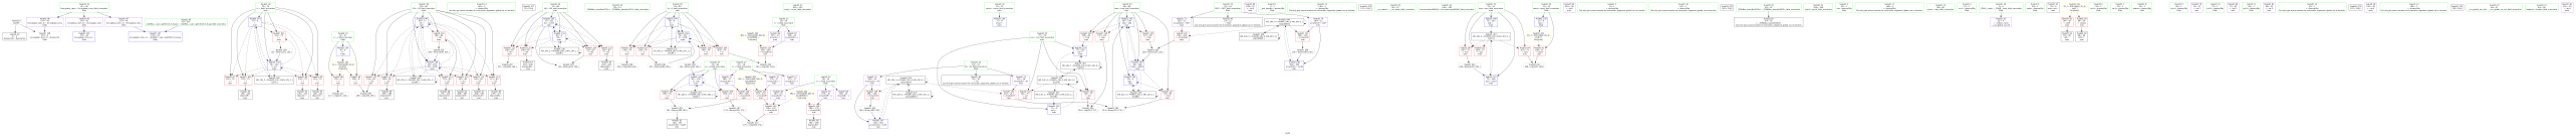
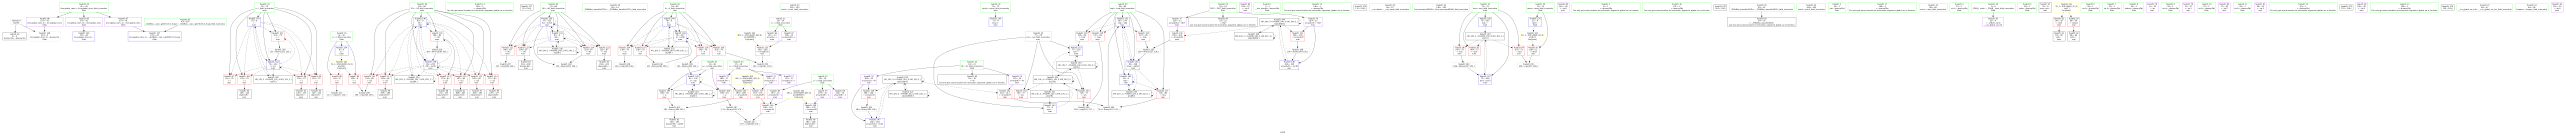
  digraph {
    fontname=Nunito
    label=SVFG
    node [color=red fontname=Nunito shape=record]
    edge [fontname=Nunito style=solid]
    n1 [color=grey label="{NodeID: 0\nNullPtr}"]
    n2 [color=black label="{NodeID: 46\n2\<--3\ndummyVal\<--dummyVal\n}"]
    n3 [color=blue label="{NodeID: 138\n273\<--3\nllvm.global_ctors_2\<--dummyVal\nGlob }" style=dotted]
    n4 [label="{NodeID: 97\n115\<--75\n\<--i\nmain\n}"]
    n5 [color=grey label="{NodeID: 211\n117 = cmp(115, 116, )\n}"]
    n6 [color=green label="{NodeID: 14\n140\<--1\n\<--dummyObj\nCan only get source location for instruction, argument, global var or function.}"]
    n7 [color=black label="{NodeID: 277\n53 = PHI()\n}"]
    n8 [color=grey label="{NodeID: 194\n232 = Binary(231, 105, )\n}"]
    n9 [color=blue label="{NodeID: 155\n87\<--232\ni42\<--inc55\nmain\n}"]
    n10 [label="{NodeID: 121\n206\<--87\n\<--i42\nmain\n}"]
    n11 [label="{NodeID: 122\n209\<--87\n\<--i42\nmain\n}"]
    n12 [label="{NodeID: 123\n223\<--87\n\<--i42\nmain\n}"]
    n13 [label="{NodeID: 124\n231\<--87\n\<--i42\nmain\n}"]
    n14 [color=blue label="{NodeID: 151\n87\<--9\ni42\<--\nmain\n}"]
    n15 [color=black label="{NodeID: 226\nMR_24V_2 = PHI(MR_24V_3, MR_24V_1, )\npts\{88 \}\n}"]
    n16 [color=grey label="{NodeID: 207\n207 = cmp(206, 140, )\n}"]
    n17 [color=black label="{NodeID: 63\n210\<--209\nidxprom46\<--\nmain\n}"]
    n18 [color=black label="{NodeID: 64\n224\<--223\nidxprom51\<--\nmain\n}"]
    n19 [label="{NodeID: 111\n158\<--83\n\<--i15\nmain\n}"]
    n20 [color=black label="{NodeID: 56\n159\<--158\nidxprom19\<--\nmain\n}"]
    n21 [color=green label="{NodeID: 28\n50\<--51\n_ZNSt8ios_base4InitC1Ev\<--_ZNSt8ios_base4InitC1Ev_field_insensitive\n}"]
    n22 [color=grey label="{NodeID: 208\n139 = cmp(138, 140, )\n}"]
    n23 [label="{NodeID: 125\n161\<--160\n\<--arrayidx20\nmain\n}"]
    n24 [color=grey label="{NodeID: 205\n163 = cmp(161, 162, )\n}"]
    n25 [color=green label="{NodeID: 42\n102\<--103\nscanf\<--scanf_field_insensitive\n}"]
    n26 [color=black label="{NodeID: 222\nMR_16V_2 = PHI(MR_16V_4, MR_16V_1, )\npts\{80 \}\n}"]
    n27 [color=blue label="{NodeID: 144\n79\<--9\nX\<--\nmain\n}"]
    n28 [color=blue label="{NodeID: 156\n79\<--237\nX\<--inc58\nmain\n}"]
    n29 [label="{NodeID: 104\n138\<--79\n\<--X\nmain\n}"]
    n30 [label="{NodeID: 105\n142\<--79\n\<--X\nmain\n}"]
    n31 [label="{NodeID: 106\n162\<--79\n\<--X\nmain\n}"]
    n32 [label="{NodeID: 107\n236\<--79\n\<--X\nmain\n}"]
    n33 [color=grey label="{NodeID: 199\n143 = Binary(140, 142, )\n}"]
    n34 [color=grey label="{NodeID: 196\n237 = Binary(236, 105, )\n}"]
    n35 [color=blue label="{NodeID: 139\n71\<--9\nretval\<--\nmain\n}"]
    n36 [color=blue label="{NodeID: 153\n77\<--220\nans\<--\nmain\n}"]
    n37 [color=black label="{NodeID: 216\nMR_14V_7 = PHI(MR_14V_6, MR_14V_5, )\npts\{78 \}\n}"]
    n38 [color=black label="{NodeID: 230\nMR_14V_4 = PHI(MR_14V_5, MR_14V_3, )\npts\{78 \}\n}"]
    n39 [label="{NodeID: 102\n216\<--77\n\<--ans\nmain\n}"]
    n40 [label="{NodeID: 103\n241\<--77\n\<--ans\nmain\n}"]
    n41 [color=black label="{NodeID: 221\nMR_14V_2 = PHI(MR_14V_4, MR_14V_1, )\npts\{78 \}\n}"]
    n42 [color=grey label="{NodeID: 206\n218 = cmp(216, 217, )\n}"]
    n43 [color=purple label="{NodeID: 70\n179\<--15\narrayidx29\<--y\nmain\n}"]
    n44 [label="{NodeID: 128\n180\<--179\n\<--arrayidx29\nmain\n}"]
    n45 [color=black label="{NodeID: 60\n181\<--180\nidxprom30\<--\nmain\n}"]
    n46 [color=purple label="{NodeID: 84\n128\<--37\n\<--.str.5\nmain\n}"]
    n47 [color=green label="{NodeID: 1\n7\<--1\n__dso_handle\<--dummyObj\nGlob }"]
    n48 [label="{NodeID: 98\n119\<--75\n\<--i\nmain\n}"]
    n49 [color=black label="{NodeID: 53\n120\<--119\nidxprom\<--\nmain\n}"]
    n50 [color=green label="{NodeID: 15\n146\<--1\n\<--dummyObj\nCan only get source location for instruction, argument, global var or function.}"]
    n51 [color=black label="{NodeID: 278\n112 = PHI()\n}"]
    n52 [color=grey label="{NodeID: 195\n184 = Binary(183, 105, )\n}"]
    n53 [color=blue label="{NodeID: 147\n182\<--184\narrayidx31\<--inc32\nmain\n}"]
    n54 [color=black label="{NodeID: 239\nMR_32V_4 = PHI(MR_32V_6, MR_32V_3, )\npts\{210000 \}\n}"]
    n55 [label="{NodeID: 129\n183\<--182\n\<--arrayidx31\nmain\n}"]
    n56 [label="{NodeID: 132\n212\<--211\n\<--arrayidx47\nmain\n}"]
    n57 [color=black label="{NodeID: 227\nMR_32V_2 = PHI(MR_32V_3, MR_32V_1, )\npts\{210000 \}\n}"]
    n58 [label="{NodeID: 112\n165\<--83\n\<--i15\nmain\n}"]
    n59 [color=black label="{NodeID: 57\n166\<--165\nidxprom22\<--\nmain\n}"]
    n60 [color=green label="{NodeID: 29\n56\<--57\n__cxa_atexit\<--__cxa_atexit_field_insensitive\n}"]
    n61 [color=grey label="{NodeID: 209\n156 = cmp(154, 155, )\n}"]
    n62 [label="{NodeID: 126\n168\<--167\n\<--arrayidx23\nmain\n}"]
    n63 [color=grey label="{NodeID: 212\n175 = cmp(168, 174, )\n}"]
    n64 [color=green label="{NodeID: 43\n149\<--150\nllvm.memset.p0i8.i64\<--llvm.memset.p0i8.i64_field_insensitive\n}"]
    n65 [color=black label="{NodeID: 223\nMR_18V_2 = PHI(MR_18V_3, MR_18V_1, )\npts\{82 \}\n}"]
    n66 [color=blue label="{NodeID: 145\n81\<--143\np\<--sub\nmain\n}"]
    n67 [label="{NodeID: 108\n169\<--81\n\<--p\nmain\n}"]
    n68 [label="{NodeID: 109\n186\<--81\n\<--p\nmain\n}"]
    n69 [color=grey label="{NodeID: 197\n174 = Binary(169, 173, )\n}"]
    n70 [color=grey label="{NodeID: 202\n191 = Binary(186, 190, )\n}"]
    n71 [color=blue label="{NodeID: 140\n73\<--105\ntest\<--\nmain\n}"]
    n72 [color=black label="{NodeID: 219\nMR_10V_3 = PHI(MR_10V_4, MR_10V_2, )\npts\{74 \}\n}"]
    n73 [color=blue label="{NodeID: 157\n73\<--248\ntest\<--inc62\nmain\n}"]
    n74 [label="{NodeID: 94\n107\<--73\n\<--test\nmain\n}"]
    n75 [label="{NodeID: 95\n240\<--73\n\<--test\nmain\n}"]
    n76 [label="{NodeID: 96\n247\<--73\n\<--test\nmain\n}"]
    n77 [color=grey label="{NodeID: 210\n109 = cmp(107, 108, )\n}"]
    n78 [color=grey label="{NodeID: 204\n248 = Binary(247, 105, )\n}"]
    n79 [color=blue label="{NodeID: 154\n85\<--228\ntmp\<--sub53\nmain\n}"]
    n80 [label="{NodeID: 117\n213\<--85\n\<--tmp\nmain\n}"]
    n81 [color=blue label="{NodeID: 150\n85\<--9\ntmp\<--\nmain\n}"]
    n82 [color=blue label="{NodeID: 152\n85\<--214\ntmp\<--add\nmain\n}"]
    n83 [color=black label="{NodeID: 225\nMR_22V_2 = PHI(MR_22V_3, MR_22V_1, )\npts\{86 \}\n}"]
    n84 [color=grey label="{NodeID: 203\n214 = Binary(213, 212, )\n}"]
    n85 [label="{NodeID: 118\n217\<--85\n\<--tmp\nmain\n}"]
    n86 [label="{NodeID: 119\n220\<--85\n\<--tmp\nmain\n}"]
    n87 [label="{NodeID: 120\n227\<--85\n\<--tmp\nmain\n}"]
    n88 [color=grey label="{NodeID: 193\n228 = Binary(227, 226, )\n}"]
    n89 [color=purple label="{NodeID: 71\n127\<--17\narrayidx10\<--z\nmain\n}"]
    n90 [color=purple label="{NodeID: 85\n242\<--39\n\<--.str.6\nmain\n}"]
    n91 [color=green label="{NodeID: 2\n9\<--1\n\<--dummyObj\nCan only get source location for instruction, argument, global var or function.}"]
    n92 [label="{NodeID: 99\n122\<--75\n\<--i\nmain\n}"]
    n93 [color=black label="{NodeID: 54\n123\<--122\nidxprom7\<--\nmain\n}"]
    n94 [color=green label="{NodeID: 16\n147\<--1\n\<--dummyObj\nCan only get source location for instruction, argument, global var or function.}"]
    n95 [color=black label="{NodeID: 279\n243 = PHI()\n}"]
    n96 [label="{NodeID: 113\n170\<--83\n\<--i15\nmain\n}"]
    n97 [color=black label="{NodeID: 58\n171\<--170\nidxprom24\<--\nmain\n}"]
    n98 [color=green label="{NodeID: 30\n55\<--61\n_ZNSt8ios_base4InitD1Ev\<--_ZNSt8ios_base4InitD1Ev_field_insensitive\n}"]
    n99 [color=black label="{NodeID: 50\n54\<--55\n\<--_ZNSt8ios_base4InitD1Ev\nCan only get source location for instruction, argument, global var or function.}"]
    n100 [label="{NodeID: 127\n173\<--172\n\<--arrayidx25\nmain\n}"]
    n101 [color=green label="{NodeID: 44\n244\<--245\nprintf\<--printf_field_insensitive\n}"]
    n102 [color=black label="{NodeID: 224\nMR_20V_2 = PHI(MR_20V_3, MR_20V_1, )\npts\{84 \}\n}"]
    n103 [color=blue label="{NodeID: 146\n83\<--9\ni15\<--\nmain\n}"]
    n104 [label="{NodeID: 114\n177\<--83\n\<--i15\nmain\n}"]
    n105 [label="{NodeID: 115\n187\<--83\n\<--i15\nmain\n}"]
    n106 [label="{NodeID: 116\n199\<--83\n\<--i15\nmain\n}"]
    n107 [color=blue label="{NodeID: 149\n83\<--200\ni15\<--inc40\nmain\n}"]
    n108 [label="{NodeID: 110\n154\<--83\n\<--i15\nmain\n}"]
    n109 [color=black label="{NodeID: 59\n178\<--177\nidxprom28\<--\nmain\n}"]
    n110 [color=black label="{NodeID: 61\n188\<--187\nidxprom33\<--\nmain\n}"]
    n111 [color=grey label="{NodeID: 201\n200 = Binary(199, 105, )\n}"]
    n112 [color=blue label="{NodeID: 141\n75\<--9\ni\<--\nmain\n}"]
    n113 [label="{NodeID: 100\n125\<--75\n\<--i\nmain\n}"]
    n114 [label="{NodeID: 101\n131\<--75\n\<--i\nmain\n}"]
    n115 [color=blue label="{NodeID: 142\n75\<--132\ni\<--inc\nmain\n}"]
    n116 [color=black label="{NodeID: 220\nMR_12V_2 = PHI(MR_12V_4, MR_12V_1, )\npts\{76 \}\n}"]
    n117 [color=black label="{NodeID: 55\n126\<--125\nidxprom9\<--\nmain\n}"]
    n118 [color=grey label="{NodeID: 200\n132 = Binary(131, 105, )\n}"]
    n119 [color=purple label="{NodeID: 72\n172\<--17\narrayidx25\<--z\nmain\n}"]
    n120 [color=purple label="{NodeID: 86\n271\<--41\nllvm.global_ctors_0\<--llvm.global_ctors\nGlob }"]
    n121 [color=blue label="{NodeID: 136\n271\<--42\nllvm.global_ctors_0\<--\nGlob }"]
    n122 [color=green label="{NodeID: 3\n25\<--1\n.str\<--dummyObj\nGlob }"]
    n123 [color=green label="{NodeID: 17\n148\<--1\n\<--dummyObj\nCan only get source location for instruction, argument, global var or function.}"]
    n124 [color=green label="{NodeID: 31\n68\<--69\nmain\<--main_field_insensitive\n}"]
    n125 [color=green label="{NodeID: 45\n43\<--267\n_GLOBAL__sub_I_g201513_0_0.cpp\<--_GLOBAL__sub_I_g201513_0_0.cpp_field_insensitive\n}"]
    n126 [color=blue label="{NodeID: 137\n272\<--43\nllvm.global_ctors_1\<--_GLOBAL__sub_I_g201513_0_0.cpp\nGlob }"]
    n127 [color=purple label="{NodeID: 73\n189\<--17\narrayidx34\<--z\nmain\n}"]
    n128 [label="{NodeID: 130\n190\<--189\n\<--arrayidx34\nmain\n}"]
    n129 [color=black label="{NodeID: 62\n192\<--191\nidxprom36\<--sub35\nmain\n}"]
    n130 [color=yellow label="{NodeID: 253\n26V_1 = ENCHI(MR_26V_0)\npts\{140000 \}\nFun[main]}" style=double]
    n131 [color=purple label="{NodeID: 87\n272\<--41\nllvm.global_ctors_1\<--llvm.global_ctors\nGlob }"]
    n132 [color=green label="{NodeID: 4\n27\<--1\n.str.1\<--dummyObj\nGlob }"]
    n133 [color=green label="{NodeID: 18\n4\<--6\n_ZStL8__ioinit\<--_ZStL8__ioinit_field_insensitive\nGlob }"]
    n134 [color=purple label="{NodeID: 65\n52\<--4\n\<--_ZStL8__ioinit\n__cxx_global_var_init\n}"]
    n135 [color=grey label="{NodeID: 198\n195 = Binary(194, 105, )\n}"]
    n136 [color=blue label="{NodeID: 148\n193\<--195\narrayidx37\<--inc38\nmain\n}"]
    n137 [color=black label="{NodeID: 240\nMR_34V_4 = PHI(MR_34V_6, MR_34V_3, )\npts\{240000 \}\n}"]
    n138 [label="{NodeID: 131\n194\<--193\n\<--arrayidx37\nmain\n}"]
    n139 [label="{NodeID: 133\n226\<--225\n\<--arrayidx52\nmain\n}"]
    n140 [color=black label="{NodeID: 228\nMR_34V_2 = PHI(MR_34V_3, MR_34V_1, )\npts\{240000 \}\n}"]
    n141 [color=green label="{NodeID: 32\n71\<--72\nretval\<--retval_field_insensitive\nmain\n}"]
    n142 [color=blue label="{NodeID: 143\n77\<--9\nans\<--\nmain\n}"]
    n143 [color=purple label="{NodeID: 74\n182\<--19\narrayidx31\<--IN\nmain\n}"]
    n144 [color=yellow label="{NodeID: 254\n28V_1 = ENCHI(MR_28V_0)\npts\{160000 \}\nFun[main]}" style=double]
    n145 [color=purple label="{NodeID: 88\n273\<--41\nllvm.global_ctors_2\<--llvm.global_ctors\nGlob }"]
    n146 [color=green label="{NodeID: 5\n29\<--1\nstdin\<--dummyObj\nGlob }"]
    n147 [color=green label="{NodeID: 19\n8\<--10\nn\<--n_field_insensitive\nGlob }"]
    n148 [label="{NodeID: 89\n116\<--8\n\<--n\nmain\n}"]
    n149 [label="{NodeID: 90\n155\<--8\n\<--n\nmain\n}"]
    n150 [color=blue label="{NodeID: 134\n8\<--9\nn\<--\nGlob }"]
    n151 [color=yellow label="{NodeID: 242\n4V_1 = ENCHI(MR_4V_0)\npts\{10 \}\nFun[main]}" style=double]
    n152 [color=green label="{NodeID: 33\n73\<--74\ntest\<--test_field_insensitive\nmain\n}"]
    n153 [color=black label="{NodeID: 47\n70\<--9\nmain_ret\<--\nmain\n}"]
    n154 [color=yellow label="{NodeID: 241\n2V_1 = ENCHI(MR_2V_0)\npts\{1 \}\nFun[main]}" style=double]
    n155 [label="{NodeID: 92\n90\<--29\n\<--stdin\nmain\n}"]
    n156 [label="{NodeID: 93\n96\<--34\n\<--stdout\nmain\n}"]
    n157 [color=black label="{NodeID: 51\n93\<--90\ncall\<--\nmain\n}"]
    n158 [color=black label="{NodeID: 52\n99\<--96\ncall1\<--\nmain\n}"]
    n159 [color=purple label="{NodeID: 75\n211\<--19\narrayidx47\<--IN\nmain\n}"]
    n160 [color=yellow label="{NodeID: 255\n30V_1 = ENCHI(MR_30V_0)\npts\{180000 \}\nFun[main]}" style=double]
    n161 [color=green label="{NodeID: 6\n30\<--1\n.str.2\<--dummyObj\nGlob }"]
    n162 [color=green label="{NodeID: 20\n11\<--12\nntest\<--ntest_field_insensitive\nGlob }"]
    n163 [label="{NodeID: 91\n108\<--11\n\<--ntest\nmain\n}"]
    n164 [color=blue label="{NodeID: 135\n11\<--9\nntest\<--\nGlob }"]
    n165 [color=yellow label="{NodeID: 243\n6V_1 = ENCHI(MR_6V_0)\npts\{12 \}\nFun[main]}" style=double]
    n166 [color=green label="{NodeID: 34\n75\<--76\ni\<--i_field_insensitive\nmain\n}"]
    n167 [color=black label="{NodeID: 48\n20\<--19\n\<--IN\nCan only get source location for instruction, argument, global var or function.}"]
    n168 [color=purple label="{NodeID: 76\n193\<--22\narrayidx37\<--OUT\nmain\n}"]
    n169 [color=green label="{NodeID: 7\n32\<--1\n.str.3\<--dummyObj\nGlob }"]
    n170 [color=green label="{NodeID: 21\n13\<--14\nx\<--x_field_insensitive\nGlob }"]
    n171 [color=purple label="{NodeID: 66\n121\<--13\narrayidx\<--x\nmain\n}"]
    n172 [color=purple label="{NodeID: 67\n160\<--13\narrayidx20\<--x\nmain\n}"]
    n173 [color=green label="{NodeID: 35\n77\<--78\nans\<--ans_field_insensitive\nmain\n}"]
    n174 [color=black label="{NodeID: 49\n23\<--22\n\<--OUT\nCan only get source location for instruction, argument, global var or function.}"]
    n175 [color=purple label="{NodeID: 77\n225\<--22\narrayidx52\<--OUT\nmain\n}"]
    n176 [color=green label="{NodeID: 8\n34\<--1\nstdout\<--dummyObj\nGlob }"]
    n177 [color=green label="{NodeID: 22\n15\<--16\ny\<--y_field_insensitive\nGlob }"]
    n178 [color=purple label="{NodeID: 68\n124\<--15\narrayidx8\<--y\nmain\n}"]
    n179 [color=purple label="{NodeID: 69\n167\<--15\narrayidx23\<--y\nmain\n}"]
    n180 [color=green label="{NodeID: 36\n79\<--80\nX\<--X_field_insensitive\nmain\n}"]
+   n181 [color=purple label="{NodeID: 78\n91\<--25\n\<--.str\nmain\n}"]
    n182 [color=green label="{NodeID: 9\n35\<--1\n.str.4\<--dummyObj\nGlob }"]
    n183 [color=green label="{NodeID: 23\n17\<--18\nz\<--z_field_insensitive\nGlob }"]
    n184 [color=green label="{NodeID: 37\n81\<--82\np\<--p_field_insensitive\nmain\n}"]
    n185 [color=purple label="{NodeID: 79\n92\<--27\n\<--.str.1\nmain\n}"]
    n186 [color=green label="{NodeID: 10\n37\<--1\n.str.5\<--dummyObj\nGlob }"]
    n187 [color=green label="{NodeID: 24\n19\<--21\nIN\<--IN_field_insensitive\nGlob }"]
    n188 [color=green label="{NodeID: 38\n83\<--84\ni15\<--i15_field_insensitive\nmain\n}"]
    n189 [color=purple label="{NodeID: 80\n97\<--30\n\<--.str.2\nmain\n}"]
    n190 [color=green label="{NodeID: 11\n39\<--1\n.str.6\<--dummyObj\nGlob }"]
    n191 [color=green label="{NodeID: 25\n22\<--24\nOUT\<--OUT_field_insensitive\nGlob }"]
    n192 [color=green label="{NodeID: 39\n85\<--86\ntmp\<--tmp_field_insensitive\nmain\n}"]
    n193 [color=purple label="{NodeID: 81\n98\<--32\n\<--.str.3\nmain\n}"]
    n194 [color=green label="{NodeID: 12\n42\<--1\n\<--dummyObj\nCan only get source location for instruction, argument, global var or function.}"]
    n195 [color=black label="{NodeID: 275\n101 = PHI()\n}"]
    n196 [color=green label="{NodeID: 26\n41\<--45\nllvm.global_ctors\<--llvm.global_ctors_field_insensitive\nGlob }"]
    n197 [color=green label="{NodeID: 40\n87\<--88\ni42\<--i42_field_insensitive\nmain\n}"]
    n198 [color=purple label="{NodeID: 82\n100\<--35\n\<--.str.4\nmain\n}"]
    n199 [color=green label="{NodeID: 13\n105\<--1\n\<--dummyObj\nCan only get source location for instruction, argument, global var or function.}"]
    n200 [color=black label="{NodeID: 276\n129 = PHI()\n}"]
    n201 [color=green label="{NodeID: 27\n46\<--47\n__cxx_global_var_init\<--__cxx_global_var_init_field_insensitive\n}"]
    n202 [color=green label="{NodeID: 41\n94\<--95\nfreopen\<--freopen_field_insensitive\n}"]
    n203 [color=purple label="{NodeID: 83\n111\<--35\n\<--.str.4\nmain\n}"]
    n1 -> n2
    n1 -> n3
    n9 -> n8
    n9 -> n9 [style=dashed]
    n9 -> n10 [style=dashed]
    n9 -> n11 [style=dashed]
    n9 -> n12 [style=dashed]
    n9 -> n13 [style=dashed]
    n9 -> n14 [style=dashed]
    n9 -> n15 [style=dashed]
    n10 -> n16
    n11 -> n17
    n12 -> n18
    n13 -> n8
    n14 -> n9 [style=dashed]
    n14 -> n10 [style=dashed]
    n14 -> n11 [style=dashed]
    n14 -> n12 [style=dashed]
    n14 -> n13 [style=dashed]
    n14 -> n14 [style=dashed]
    n14 -> n15 [style=dashed]
    n15 -> n14 [style=dashed]
    n15 -> n15 [style=dashed]
    n19 -> n20
    n23 -> n24
    n26 -> n27 [style=dashed]
    n27 -> n26 [style=dashed]
    n27 -> n28 [style=dashed]
    n27 -> n29 [style=dashed]
    n27 -> n30 [style=dashed]
    n27 -> n31 [style=dashed]
    n27 -> n32 [style=dashed]
    n28 -> n26 [style=dashed]
    n28 -> n28 [style=dashed]
    n28 -> n29 [style=dashed]
    n28 -> n30 [style=dashed]
    n28 -> n31 [style=dashed]
    n28 -> n32 [style=dashed]
    n29 -> n22
    n30 -> n33
    n31 -> n24
    n32 -> n34
    n33 -> n66
    n34 -> n28
    n36 -> n37 [style=dashed]
    n37 -> n36 [style=dashed]
    n37 -> n37 [style=dashed]
    n37 -> n38 [style=dashed]
    n37 -> n39 [style=dashed]
    n38 -> n36 [style=dashed]
    n38 -> n37 [style=dashed]
    n38 -> n38 [style=dashed]
    n38 -> n39 [style=dashed]
    n38 -> n40 [style=dashed]
    n38 -> n41 [style=dashed]
    n39 -> n42
    n41 -> n142 [style=dashed]
    n43 -> n44
    n44 -> n45
    n48 -> n49
    n52 -> n53
    n53 -> n54 [style=dashed]
    n54 -> n53 [style=dashed]
    n54 -> n54 [style=dashed]
    n54 -> n55 [style=dashed]
    n54 -> n56 [style=dashed]
    n54 -> n57 [style=dashed]
    n55 -> n52
    n56 -> n84
    n57 -> n54 [style=dashed]
    n57 -> n57 [style=dashed]
    n58 -> n59
    n62 -> n63
    n65 -> n65 [style=dashed]
    n65 -> n66 [style=dashed]
    n66 -> n65 [style=dashed]
    n66 -> n66 [style=dashed]
    n66 -> n67 [style=dashed]
    n66 -> n68 [style=dashed]
    n67 -> n69
    n68 -> n70
    n69 -> n63
    n70 -> n129
    n71 -> n72 [style=dashed]
    n72 -> n73 [style=dashed]
    n72 -> n74 [style=dashed]
    n72 -> n75 [style=dashed]
    n72 -> n76 [style=dashed]
    n73 -> n72 [style=dashed]
    n74 -> n77
    n76 -> n78
    n78 -> n73
    n79 -> n80 [style=dashed]
    n79 -> n81 [style=dashed]
    n79 -> n82 [style=dashed]
    n79 -> n83 [style=dashed]
    n80 -> n84
    n81 -> n80 [style=dashed]
    n81 -> n81 [style=dashed]
    n81 -> n82 [style=dashed]
    n81 -> n83 [style=dashed]
    n82 -> n79 [style=dashed]
    n82 -> n85 [style=dashed]
    n82 -> n86 [style=dashed]
    n82 -> n87 [style=dashed]
    n83 -> n81 [style=dashed]
    n83 -> n83 [style=dashed]
    n84 -> n82
    n85 -> n42
    n86 -> n36
    n87 -> n88
    n88 -> n79
    n92 -> n93
    n96 -> n97
    n98 -> n99
    n100 -> n62
    n102 -> n102 [style=dashed]
    n102 -> n103 [style=dashed]
    n103 -> n19 [style=dashed]
    n103 -> n58 [style=dashed]
    n103 -> n96 [style=dashed]
    n103 -> n102 [style=dashed]
    n103 -> n103 [style=dashed]
    n103 -> n104 [style=dashed]
    n103 -> n105 [style=dashed]
    n103 -> n106 [style=dashed]
    n103 -> n107 [style=dashed]
    n103 -> n108 [style=dashed]
    n104 -> n109
    n105 -> n110
    n106 -> n96
    n106 -> n111
    n107 -> n19 [style=dashed]
    n107 -> n58 [style=dashed]
    n107 -> n96 [style=dashed]
    n107 -> n102 [style=dashed]
    n107 -> n103 [style=dashed]
    n107 -> n104 [style=dashed]
    n107 -> n105 [style=dashed]
    n107 -> n106 [style=dashed]
    n107 -> n107 [style=dashed]
    n107 -> n108 [style=dashed]
    n108 -> n61
    n111 -> n107
    n112 -> n4 [style=dashed]
    n112 -> n48 [style=dashed]
    n112 -> n92 [style=dashed]
    n112 -> n113 [style=dashed]
    n112 -> n114 [style=dashed]
    n112 -> n115 [style=dashed]
    n112 -> n116 [style=dashed]
    n113 -> n117
    n114 -> n118
    n115 -> n4 [style=dashed]
    n115 -> n48 [style=dashed]
    n115 -> n92 [style=dashed]
    n115 -> n113 [style=dashed]
    n115 -> n114 [style=dashed]
    n115 -> n115 [style=dashed]
    n115 -> n116 [style=dashed]
    n116 -> n112 [style=dashed]
    n118 -> n115
    n119 -> n100
    n120 -> n121
    n125 -> n126
    n127 -> n128
    n128 -> n70
    n130 -> n23 [style=dashed]
    n131 -> n126
    n133 -> n134
    n135 -> n136
    n136 -> n137 [style=dashed]
    n137 -> n136 [style=dashed]
    n137 -> n137 [style=dashed]
    n137 -> n138 [style=dashed]
    n137 -> n139 [style=dashed]
    n137 -> n140 [style=dashed]
    n138 -> n135
    n139 -> n88
    n140 -> n137 [style=dashed]
    n140 -> n140 [style=dashed]
    n141 -> n35
    n142 -> n38 [style=dashed]
    n143 -> n53
    n143 -> n55
    n144 -> n44 [style=dashed]
    n144 -> n62 [style=dashed]
    n145 -> n3
    n147 -> n148
    n147 -> n149
    n147 -> n150
    n148 -> n5
    n149 -> n61
    n150 -> n151 [style=dashed]
    n151 -> n148 [style=dashed]
    n151 -> n149 [style=dashed]
    n152 -> n71
    n152 -> n73
    n152 -> n74
    n152 -> n75
    n152 -> n76
    n154 -> n155 [style=dashed]
    n154 -> n156 [style=dashed]
    n155 -> n157
    n156 -> n158
    n159 -> n56
    n160 -> n100 [style=dashed]
    n160 -> n128 [style=dashed]
    n162 -> n163
    n162 -> n164
    n163 -> n77
    n164 -> n165 [style=dashed]
    n165 -> n163 [style=dashed]
    n166 -> n4
    n166 -> n48
    n166 -> n92
    n166 -> n112
    n166 -> n113
    n166 -> n114
    n166 -> n115
    n168 -> n136
    n168 -> n138
    n170 -> n171
    n170 -> n172
    n172 -> n23
    n173 -> n36
    n173 -> n39
    n173 -> n40
    n173 -> n142
    n175 -> n139
    n177 -> n43
    n177 -> n178
    n177 -> n179
    n179 -> n62
    n180 -> n27
    n180 -> n28
    n180 -> n29
    n180 -> n30
    n180 -> n31
    n180 -> n32
    n183 -> n89
    n183 -> n119
    n183 -> n127
    n184 -> n66
    n184 -> n67
    n184 -> n68
    n187 -> n143
    n187 -> n159
    n187 -> n167
    n188 -> n19
    n188 -> n58
    n188 -> n103
    n188 -> n104
    n188 -> n105
    n188 -> n106
    n188 -> n107
    n188 -> n108
    n191 -> n168
    n191 -> n174
    n191 -> n175
    n192 -> n79
    n192 -> n80
    n192 -> n81
    n192 -> n82
    n192 -> n85
    n192 -> n86
    n192 -> n87
    n196 -> n120
    n196 -> n131
    n196 -> n145
    n197 -> n9
    n197 -> n10
    n197 -> n11
    n197 -> n12
    n197 -> n13
    n197 -> n14
  }
